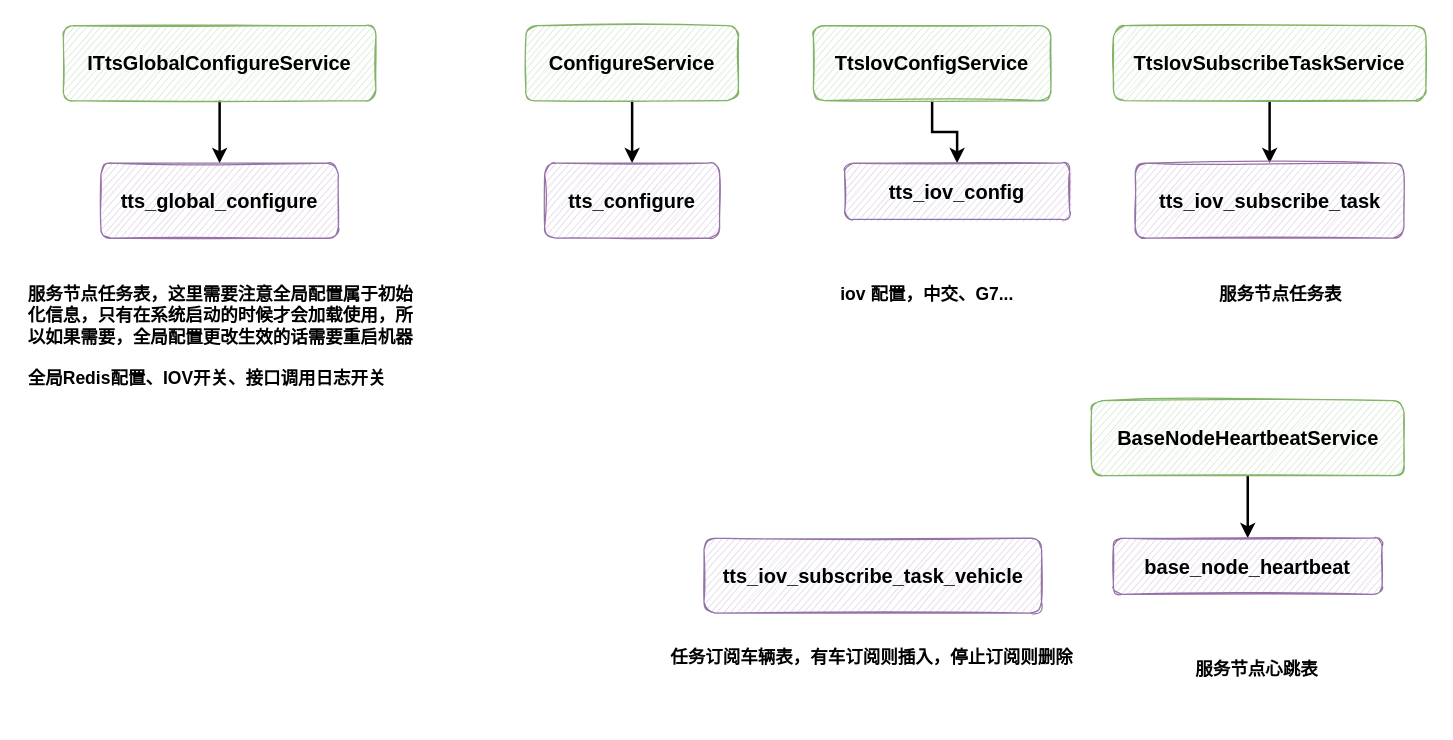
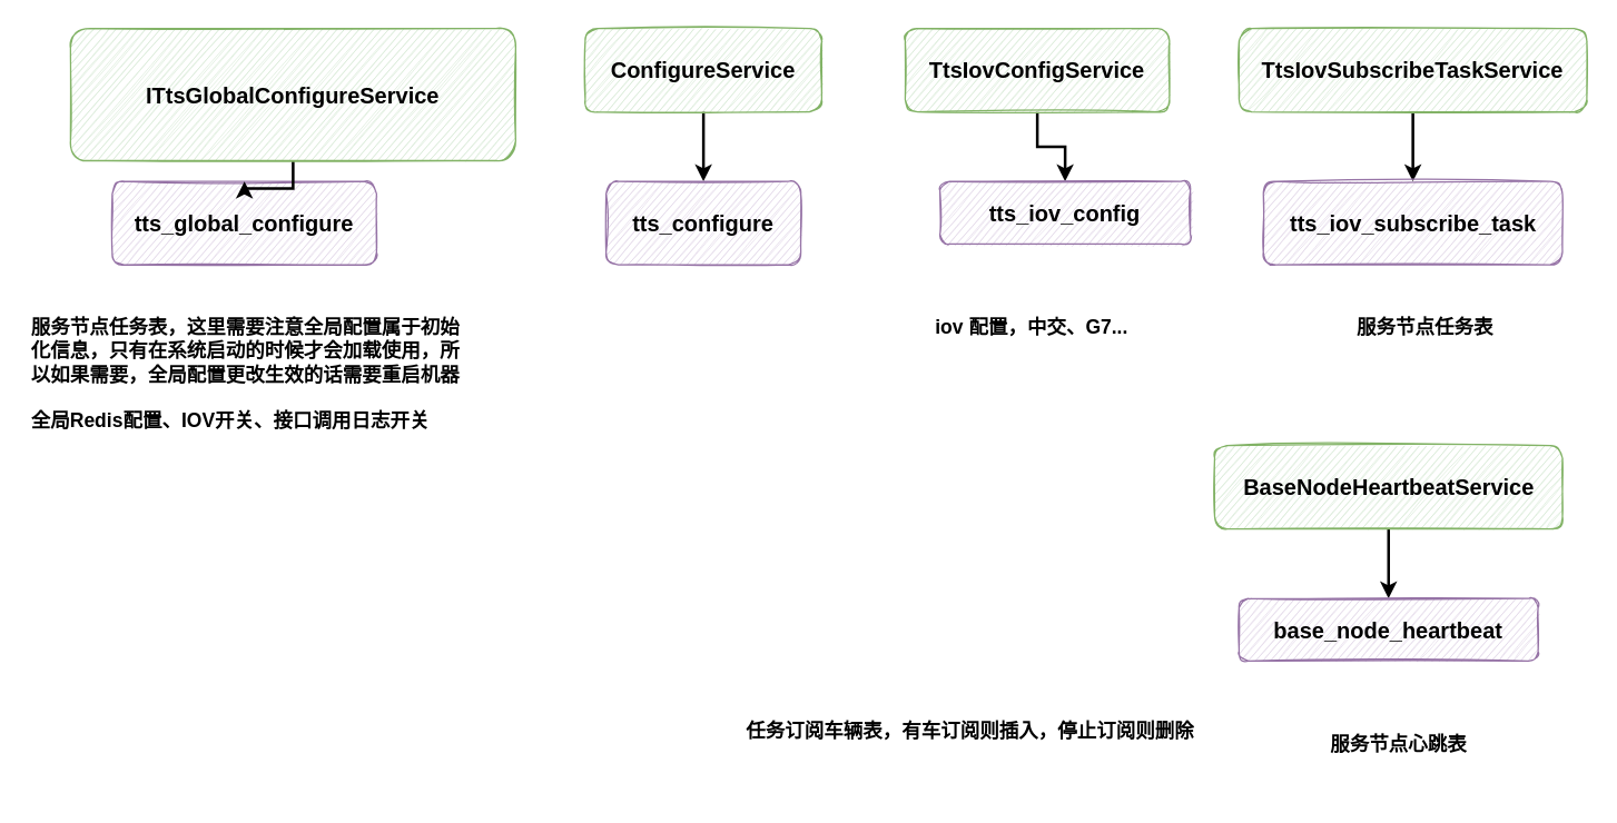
  <mxCell id="0" />
  <mxCell id="1" parent="0" />
  <mxCell id="2" value="&lt;div style=&quot;text-align: justify;&quot;&gt;&lt;span style=&quot;font-size: 14px;&quot;&gt;&lt;b&gt;服务节点任务表，&lt;/b&gt;&lt;/span&gt;&lt;b style=&quot;font-size: 14px; background-color: initial; text-align: left;&quot;&gt;这里需要注意全局配置属于初始化信息，只有在系统启动的时候才会加载使用，&lt;/b&gt;&lt;b style=&quot;font-size: 14px; background-color: initial;&quot;&gt;所以如果需要，全局配置更改生效的话需要重启机器&lt;/b&gt;&lt;/div&gt;&lt;div style=&quot;text-align: justify;&quot;&gt;&lt;b style=&quot;font-size: 14px; background-color: initial;&quot;&gt;&lt;br&gt;&lt;/b&gt;&lt;/div&gt;&lt;div style=&quot;text-align: justify;&quot;&gt;&lt;b style=&quot;font-size: 14px; background-color: initial;&quot;&gt;全局Redis配置、IOV开关、接口调用日志开关&lt;/b&gt;&lt;/div&gt;" style="text;html=1;strokeColor=none;fillColor=none;align=left;verticalAlign=top;whiteSpace=wrap;rounded=0;" parent="1" vertex="1"><mxGeometry x="20" y="220" width="310" height="100" as="geometry" /></mxCell>
  <mxCell id="3" value="&lt;b&gt;&lt;font style=&quot;font-size: 16px;&quot;&gt;tts_global_configure&lt;/font&gt;&lt;/b&gt;" style="rounded=1;whiteSpace=wrap;html=1;fontSize=14;fillColor=#e1d5e7;strokeColor=#9673a6;sketch=1;" parent="1" vertex="1"><mxGeometry x="80" y="130" width="190" height="60" as="geometry" /></mxCell>
  <mxCell id="4" style="edgeStyle=orthogonalEdgeStyle;rounded=0;orthogonalLoop=1;jettySize=auto;html=1;strokeWidth=2;fontSize=16;" parent="1" source="5" target="3" edge="1"><mxGeometry relative="1" as="geometry" /></mxCell>
- <mxCell id="5" value="&lt;span style=&quot;font-size: 16px;&quot;&gt;&lt;b&gt;ITtsGlobalConfigureService&lt;/b&gt;&lt;/span&gt;" style="rounded=1;whiteSpace=wrap;html=1;sketch=1;fillColor=#d5e8d4;strokeColor=#82b366;" parent="1" vertex="1"><mxGeometry x="50" y="20" width="250" height="60" as="geometry" /></mxCell>
+ <mxCell id="5" value="&lt;span style=&quot;font-size: 16px;&quot;&gt;&lt;b&gt;ITtsGlobalConfigureService&lt;/b&gt;&lt;/span&gt;" style="rounded=1;whiteSpace=wrap;html=1;sketch=1;fillColor=#d5e8d4;strokeColor=#82b366;" parent="1" vertex="1"><mxGeometry x="50" y="20" width="320" height="95" as="geometry" /></mxCell>
  <mxCell id="6" style="edgeStyle=orthogonalEdgeStyle;rounded=0;orthogonalLoop=1;jettySize=auto;html=1;strokeWidth=2;fontSize=16;" parent="1" source="7" target="8" edge="1"><mxGeometry relative="1" as="geometry" /></mxCell>
  <mxCell id="7" value="&lt;span style=&quot;font-size: 16px;&quot;&gt;&lt;b&gt;ConfigureService&lt;/b&gt;&lt;/span&gt;" style="rounded=1;whiteSpace=wrap;html=1;sketch=1;fillColor=#d5e8d4;strokeColor=#82b366;" parent="1" vertex="1"><mxGeometry x="420" y="20" width="170" height="60" as="geometry" /></mxCell>
  <mxCell id="8" value="&lt;b&gt;&lt;font style=&quot;font-size: 16px;&quot;&gt;tts_configure&lt;/font&gt;&lt;/b&gt;" style="rounded=1;whiteSpace=wrap;html=1;fontSize=14;fillColor=#e1d5e7;strokeColor=#9673a6;sketch=1;" parent="1" vertex="1"><mxGeometry x="435" y="130" width="140" height="60" as="geometry" /></mxCell>
  <mxCell id="9" style="edgeStyle=orthogonalEdgeStyle;rounded=0;orthogonalLoop=1;jettySize=auto;html=1;strokeWidth=2;fontSize=16;" parent="1" source="10" target="11" edge="1"><mxGeometry relative="1" as="geometry" /></mxCell>
  <mxCell id="10" value="&lt;span style=&quot;font-size: 16px;&quot;&gt;&lt;b&gt;TtsIovConfigService&lt;/b&gt;&lt;/span&gt;" style="rounded=1;whiteSpace=wrap;html=1;sketch=1;fillColor=#d5e8d4;strokeColor=#82b366;" parent="1" vertex="1"><mxGeometry x="650" y="20" width="190" height="60" as="geometry" /></mxCell>
  <mxCell id="11" value="&lt;b&gt;&lt;font style=&quot;font-size: 16px;&quot;&gt;tts_iov_config&lt;/font&gt;&lt;/b&gt;" style="rounded=1;whiteSpace=wrap;html=1;fontSize=14;fillColor=#e1d5e7;strokeColor=#9673a6;sketch=1;" parent="1" vertex="1"><mxGeometry x="675" y="130" width="180" height="45" as="geometry" /></mxCell>
  <mxCell id="12" value="&lt;div style=&quot;text-align: justify;&quot;&gt;&lt;span style=&quot;font-size: 14px;&quot;&gt;&lt;b&gt;iov 配置，中交、G7...&lt;/b&gt;&lt;/span&gt;&lt;/div&gt;" style="text;html=1;strokeColor=none;fillColor=none;align=left;verticalAlign=top;whiteSpace=wrap;rounded=0;" parent="1" vertex="1"><mxGeometry x="670" y="220" width="150" height="50" as="geometry" /></mxCell>
  <mxCell id="13" style="edgeStyle=orthogonalEdgeStyle;rounded=0;orthogonalLoop=1;jettySize=auto;html=1;strokeWidth=2;fontSize=16;" parent="1" source="14" target="15" edge="1"><mxGeometry relative="1" as="geometry" /></mxCell>
  <mxCell id="14" value="&lt;span style=&quot;font-size: 16px;&quot;&gt;&lt;b&gt;TtsIovSubscribeTaskService&lt;/b&gt;&lt;/span&gt;" style="rounded=1;whiteSpace=wrap;html=1;sketch=1;fillColor=#d5e8d4;strokeColor=#82b366;" parent="1" vertex="1"><mxGeometry x="890" y="20" width="250" height="60" as="geometry" /></mxCell>
  <mxCell id="15" value="&lt;b&gt;&lt;font style=&quot;font-size: 16px;&quot;&gt;tts_iov_subscribe_task&lt;/font&gt;&lt;/b&gt;" style="rounded=1;whiteSpace=wrap;html=1;fontSize=14;fillColor=#e1d5e7;strokeColor=#9673a6;sketch=1;" parent="1" vertex="1"><mxGeometry x="907.5" y="130" width="215" height="60" as="geometry" /></mxCell>
  <mxCell id="16" value="&lt;div style=&quot;text-align: justify;&quot;&gt;&lt;span style=&quot;font-size: 14px;&quot;&gt;&lt;b&gt;服务节点任务表&lt;/b&gt;&lt;/span&gt;&lt;/div&gt;" style="text;html=1;strokeColor=none;fillColor=none;align=left;verticalAlign=top;whiteSpace=wrap;rounded=0;" parent="1" vertex="1"><mxGeometry x="972.5" y="220" width="107.5" height="50" as="geometry" /></mxCell>
  <mxCell id="17" style="edgeStyle=orthogonalEdgeStyle;rounded=0;orthogonalLoop=1;jettySize=auto;html=1;entryX=0.5;entryY=0;entryDx=0;entryDy=0;strokeWidth=2;fontSize=16;" parent="1" source="18" target="19" edge="1"><mxGeometry relative="1" as="geometry" /></mxCell>
  <mxCell id="18" value="&lt;span style=&quot;font-size: 16px;&quot;&gt;&lt;b&gt;BaseNodeHeartbeatService&lt;/b&gt;&lt;/span&gt;" style="rounded=1;whiteSpace=wrap;html=1;sketch=1;fillColor=#d5e8d4;strokeColor=#82b366;" parent="1" vertex="1"><mxGeometry x="872.5" y="320" width="250" height="60" as="geometry" /></mxCell>
  <mxCell id="19" value="&lt;b&gt;&lt;font style=&quot;font-size: 16px;&quot;&gt;base_node_heartbeat&lt;/font&gt;&lt;/b&gt;" style="rounded=1;whiteSpace=wrap;html=1;fontSize=14;fillColor=#e1d5e7;strokeColor=#9673a6;sketch=1;" parent="1" vertex="1"><mxGeometry x="890" y="430" width="215" height="45" as="geometry" /></mxCell>
  <mxCell id="20" value="&lt;div style=&quot;text-align: justify;&quot;&gt;&lt;span style=&quot;font-size: 14px;&quot;&gt;&lt;b&gt;服务节点心跳表&lt;/b&gt;&lt;/span&gt;&lt;/div&gt;" style="text;html=1;strokeColor=none;fillColor=none;align=left;verticalAlign=top;whiteSpace=wrap;rounded=0;" parent="1" vertex="1"><mxGeometry x="953.75" y="520" width="108.75" height="50" as="geometry" /></mxCell>
- <mxCell id="21" value="&lt;b&gt;&lt;font style=&quot;font-size: 16px;&quot;&gt;tts_iov_subscribe_task_vehicle&lt;/font&gt;&lt;/b&gt;" style="rounded=1;whiteSpace=wrap;html=1;fontSize=14;fillColor=#e1d5e7;strokeColor=#9673a6;sketch=1;" parent="1" vertex="1"><mxGeometry x="562.5" y="430" width="270" height="60" as="geometry" /></mxCell>
  <mxCell id="22" value="&lt;div style=&quot;text-align: justify;&quot;&gt;&lt;span style=&quot;font-size: 14px;&quot;&gt;&lt;b&gt;任务订阅车辆表，有车订阅则插入，停止订阅则删除&lt;/b&gt;&lt;/span&gt;&lt;/div&gt;" style="text;html=1;strokeColor=none;fillColor=none;align=left;verticalAlign=top;whiteSpace=wrap;rounded=0;" parent="1" vertex="1"><mxGeometry x="533.75" y="510" width="338.75" height="50" as="geometry" /></mxCell>
